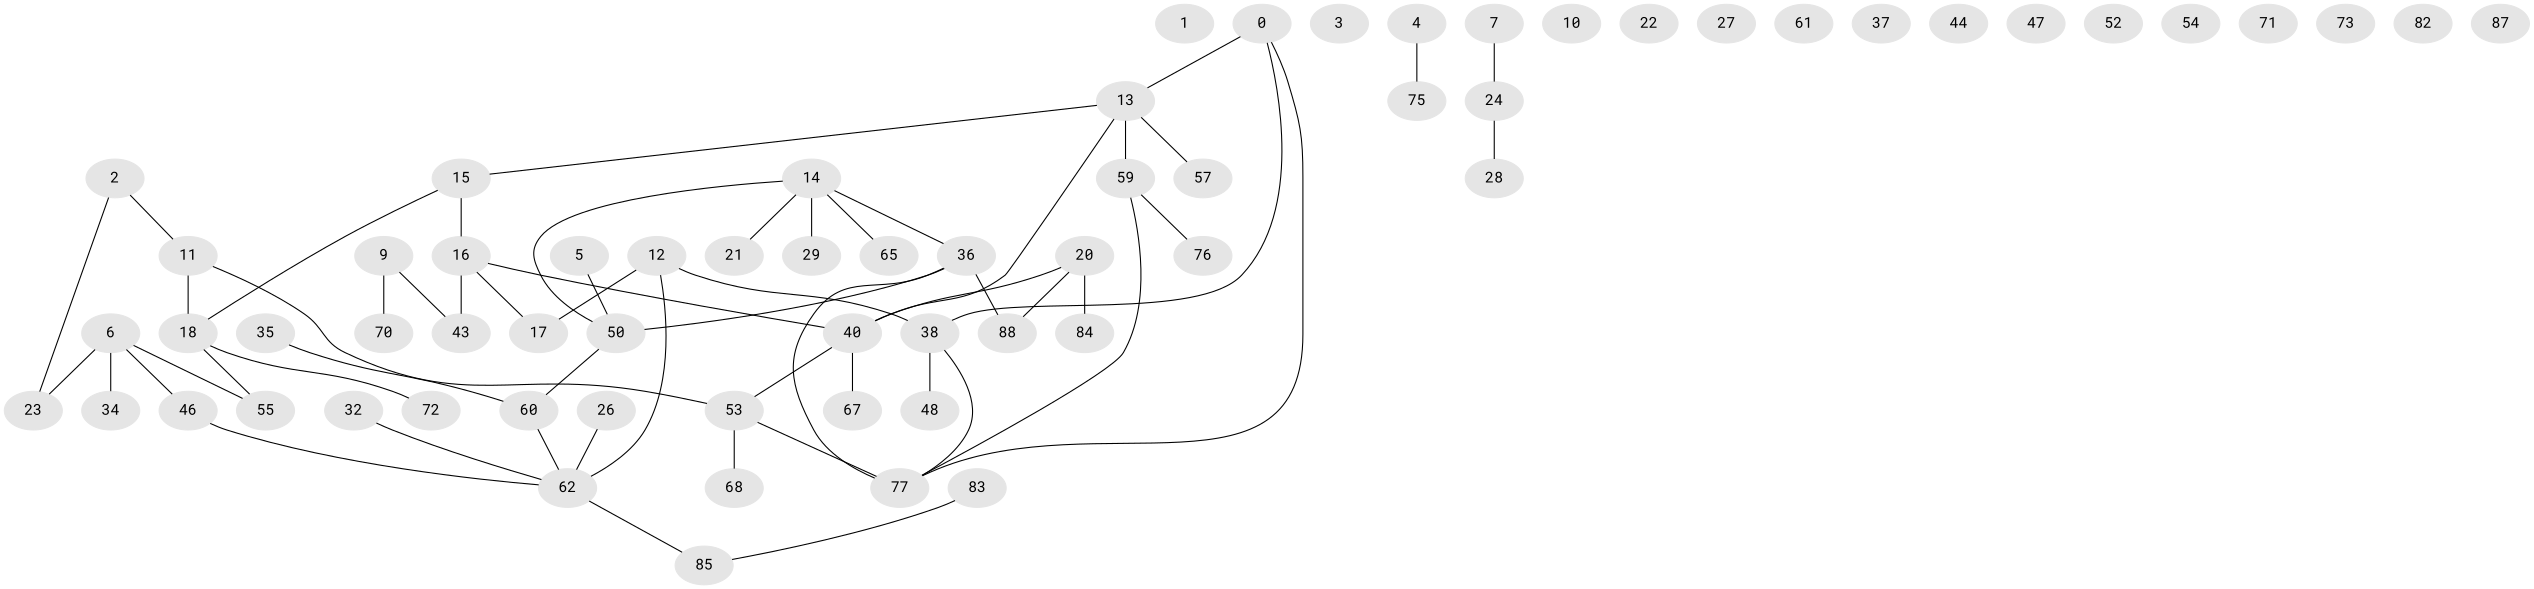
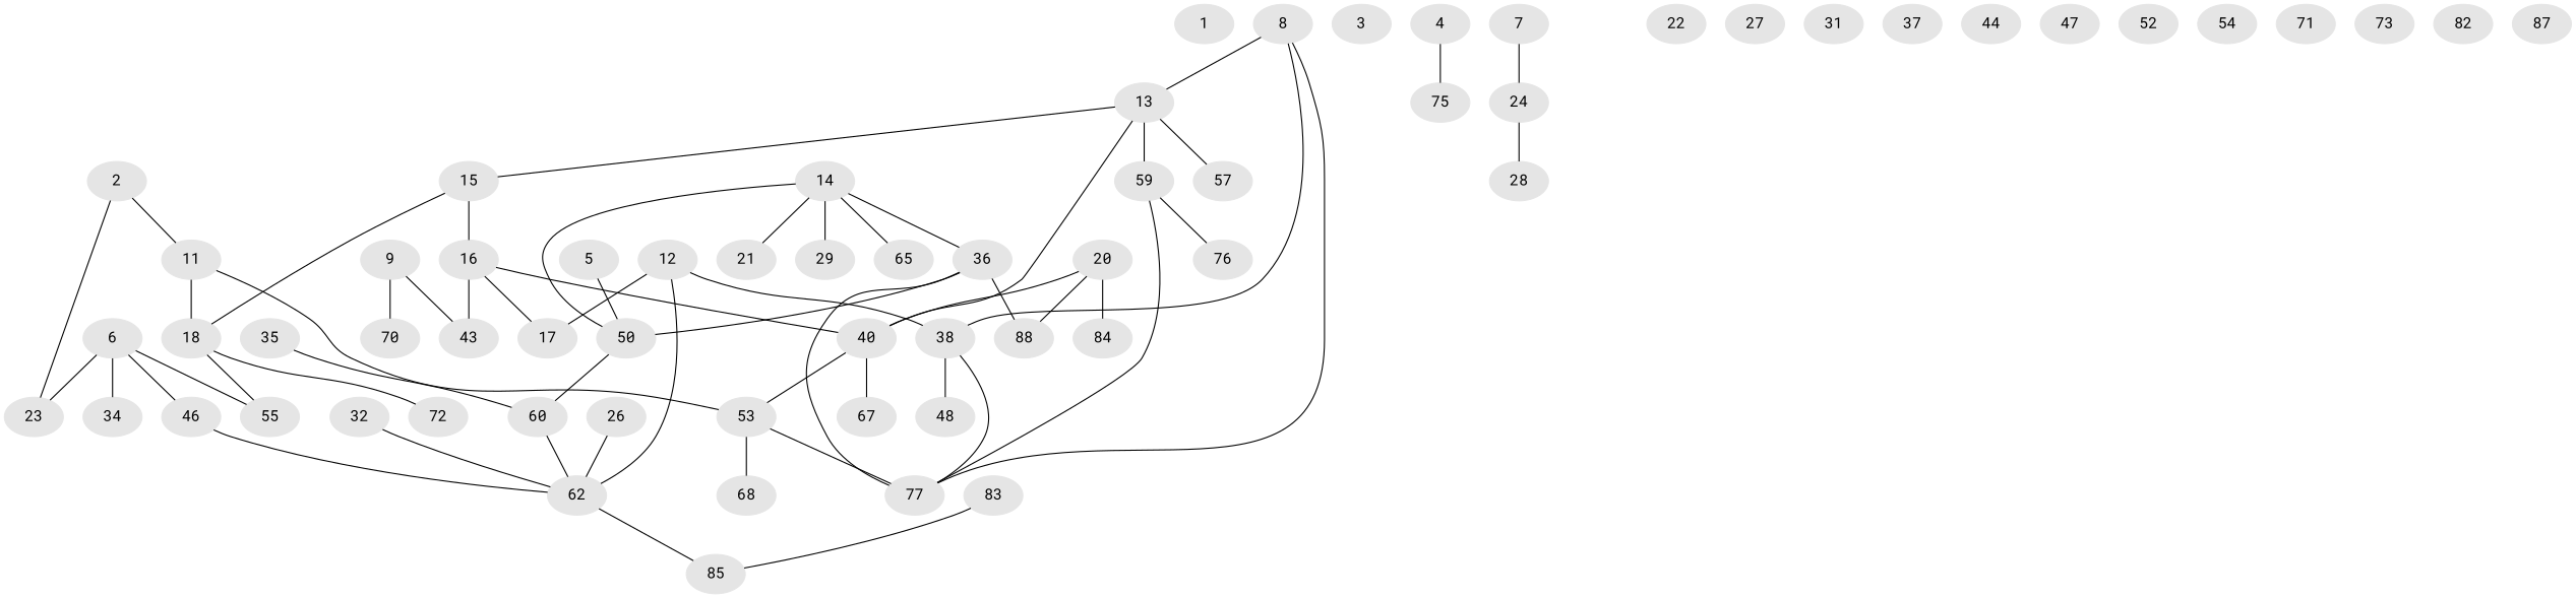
  graph {
    fontname="Roboto Mono"
    node [color=gray90 fontname="Roboto Mono" style=filled]
    edge [fontname="Roboto Mono"]
    1
    2 [super="+19"]
    11 [super="+59"]
    23 [super="+33"]
    18 [super="+41"]
    53 [super="+64"]
    3
    4
    75
    50 [super="+61"]
    60
    5
    6 [super="+56"]
    34
    46
    55
    62 [super="+63"]
    24 [super="+58"]
    28
    7
-   8 [super="+45" label=0]
+   8 [super="+45"]
    13 [super="+79"]
    38 [super="+74"]
    77 [super="+78"]
    15
    n26 [label=59]
    40 [super="+66"]
    57 [super="+80"]
    48
    9 [super="+47"]
    43 [super="+81"]
    70
-   10
    72
    68
    12 [super="+30"]
    17
    85
    16 [super="+69"]
    76
    67
    14 [super="+35"]
    21 [super="+51"]
    29
    36 [super="+42"]
    65
    88
    20 [super="+86"]
    84
    22
    n51 [label=35]
    26
    27
-   31 [label=61]
+   31
    32
    37
    44
    n58 [label=47]
    52
    54
    71
    73
    82
    83
    87
    2 -- 11
    2 -- 23
    11 -- 18
    11 -- 53
    18 -- 55
    18 -- 72
    53 -- 77
    53 -- 68
    4 -- 75
    50 -- 60
    60 -- 62
    5 -- 50
    6 -- 23
    6 -- 34
    6 -- 46
    6 -- 55
    46 -- 62
    62 -- 85
    24 -- 28
    7 -- 24
    8 -- 13
    8 -- 38
    8 -- 77
    13 -- 15
    13 -- n26
    13 -- 40
    13 -- 57
    38 -- 77
    38 -- 48
    15 -- 18
    15 -- 16
    n26 -- 77
    n26 -- 76
    40 -- 53
    40 -- 67
    9 -- 43
    9 -- 70
    12 -- 62
    12 -- 38
    12 -- 17
    16 -- 40
    16 -- 43
    16 -- 17
    14 -- 50
    14 -- 21
    14 -- 29
    14 -- 36
    14 -- 65
    36 -- 50 [weight=2]
    36 -- 77
    36 -- 88
    20 -- 40
    20 -- 88
    20 -- 84
    n51 -- 60
    26 -- 62
    32 -- 62
    83 -- 85
  }
